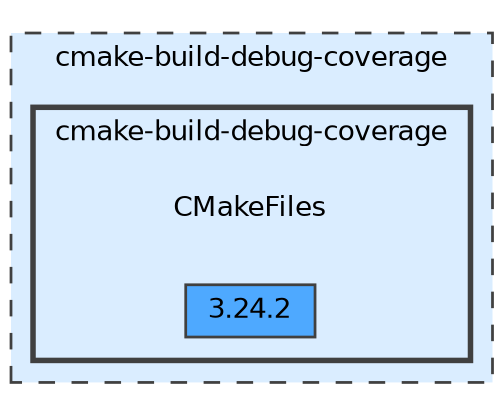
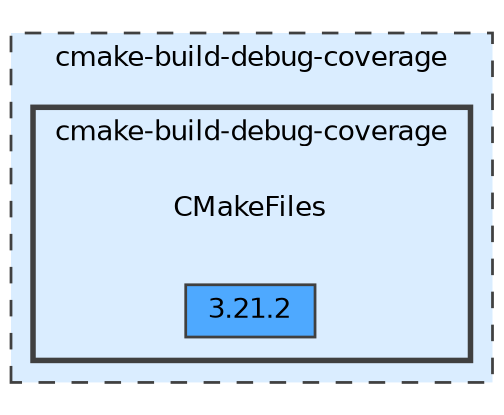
  digraph {
    compound=true
    rankdir=LR
    node [fontname=Helvetica fontsize=10]
    n1 [height=0.2 label=CMakeFiles shape=plaintext width=0.4]
-   n2 [color=grey25 fillcolor="#4ea9ff" height=0.2 label="3.24.2" shape=box style=filled width=0.4]
+   n2 [color=grey25 fillcolor="#4ea9ff" height=0.2 label="3.21.2" shape=box style=filled width=0.4]
    subgraph cluster_1 {
      bgcolor="#daedff"
      fontname=Helvetica
      fontsize=10
      label="cmake-build-debug-coverage"
      pencolor=grey25
      style="filled,dashed"
      subgraph cluster_2 {
        bgcolor="#daedff"
        fontname=Helvetica
        fontsize=10
        pencolor=grey25
        style="filled,bold"
        n1
        n2
      }
    }
  }
